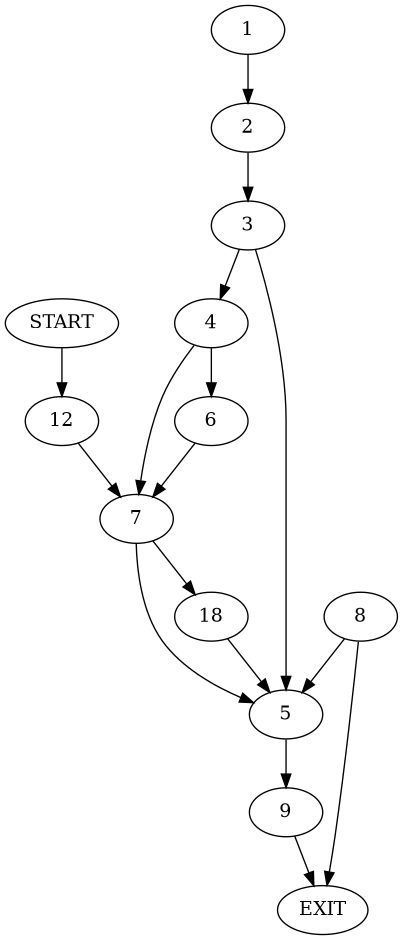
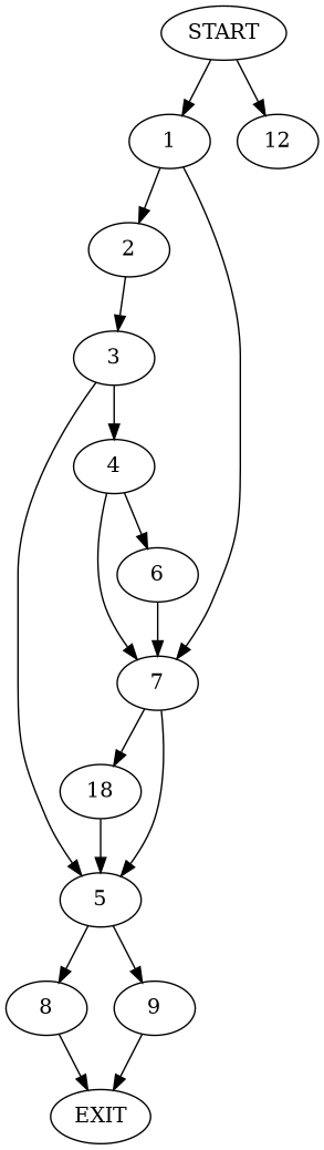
  digraph {
    n1 [label=START]
    1
    n3 [label=12]
    2
    7
    n6 [label=EXIT]
    3
    4
    5
    6
    8
    9
    n13 [label=18]
+   n1 -> 1
    n1 -> n3
    1 -> 2
-   n3 -> 7
+   1 -> 7
    2 -> 3
    7 -> 5
    7 -> n13
    3 -> 4
    3 -> 5
    4 -> 7
    4 -> 6
-   8 -> 5
+   5 -> 8
    5 -> 9
    6 -> 7
    8 -> n6
    9 -> n6
    n13 -> 5
  }
